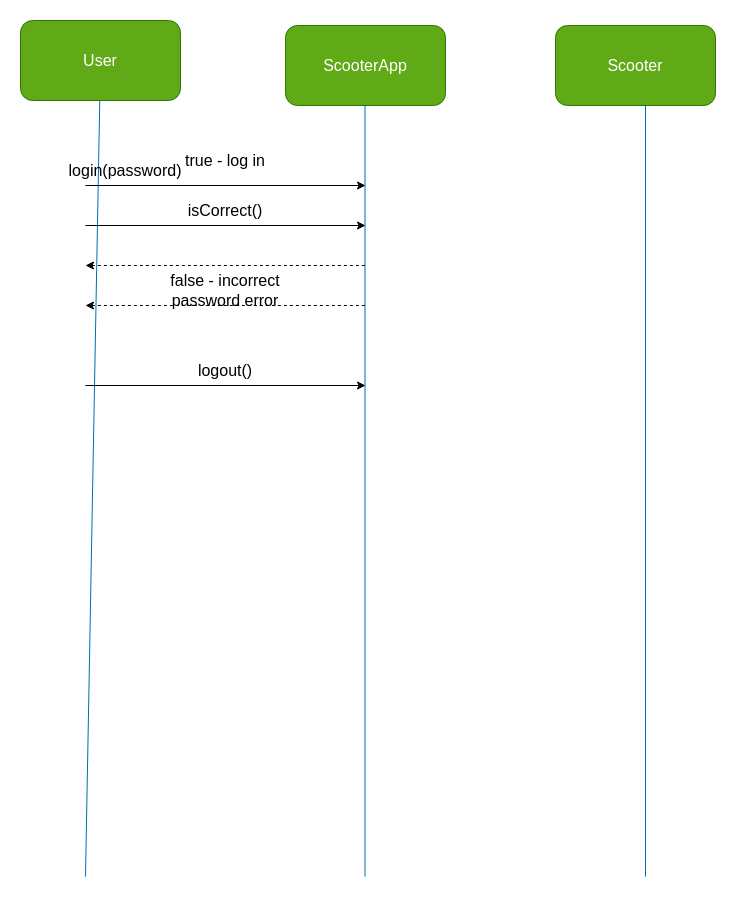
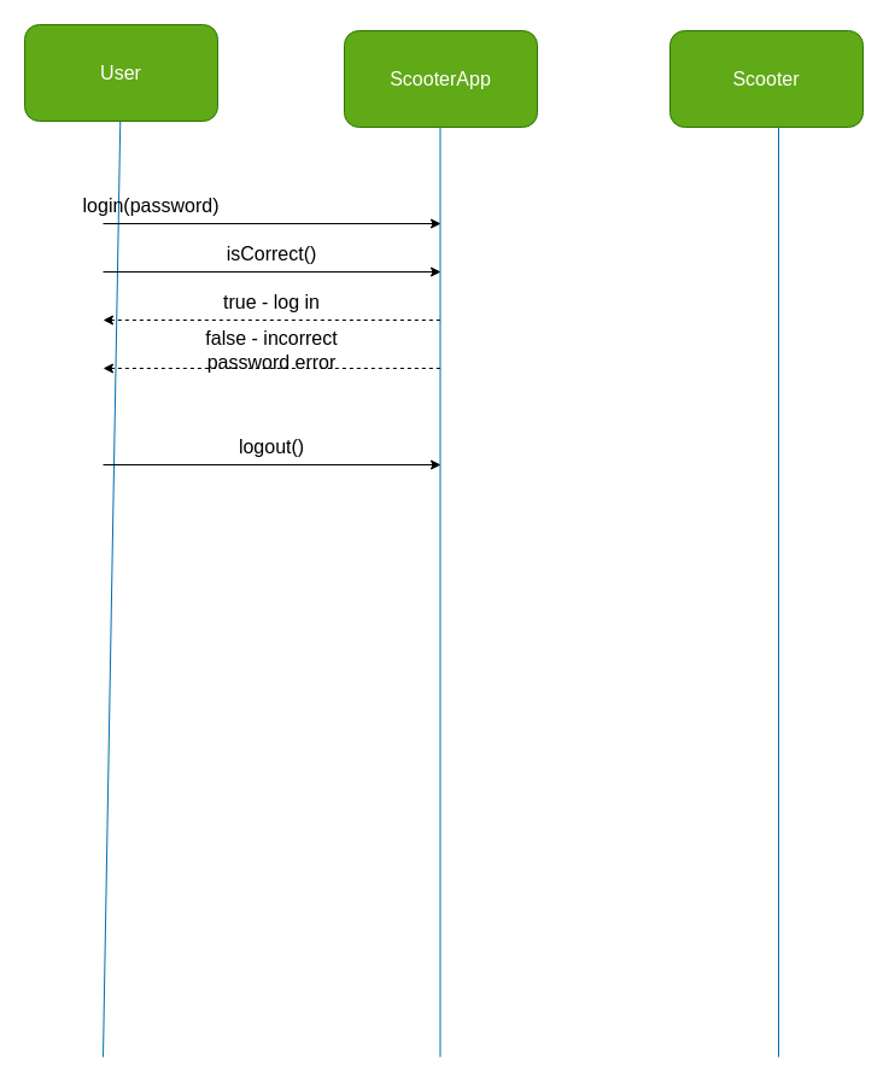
  <mxCell id="0" />
  <mxCell id="1" parent="0" />
  <mxCell id="2" style="html=1;fontSize=16;verticalAlign=middle;strokeColor=#006EAF;endArrow=none;endFill=0;fillColor=#1ba1e2;" edge="1" parent="1" source="3"><mxGeometry relative="1" as="geometry"><mxPoint x="85" y="876.143" as="targetPoint" /></mxGeometry></mxCell>
  <mxCell id="3" value="&lt;p style=&quot;line-height: 120%; font-size: 16px;&quot;&gt;User&lt;/p&gt;" style="rounded=1;whiteSpace=wrap;html=1;fillColor=#60a917;fontColor=#ffffff;strokeColor=#2D7600;" vertex="1" parent="1"><mxGeometry x="20" y="20" width="160" height="80" as="geometry" /></mxCell>
  <mxCell id="4" value="&lt;p style=&quot;line-height: 120%; font-size: 16px;&quot;&gt;ScooterApp&lt;/p&gt;" style="rounded=1;whiteSpace=wrap;html=1;fillColor=#60a917;fontColor=#ffffff;strokeColor=#2D7600;" vertex="1" parent="1"><mxGeometry x="285" y="25" width="160" height="80" as="geometry" /></mxCell>
  <mxCell id="5" value="&lt;p style=&quot;line-height: 120%; font-size: 16px;&quot;&gt;Scooter&lt;/p&gt;" style="rounded=1;whiteSpace=wrap;html=1;fillColor=#60a917;fontColor=#ffffff;strokeColor=#2D7600;" vertex="1" parent="1"><mxGeometry x="555" y="25" width="160" height="80" as="geometry" /></mxCell>
  <mxCell id="6" style="html=1;fontSize=16;verticalAlign=middle;strokeColor=#006EAF;endArrow=none;endFill=0;fillColor=#1ba1e2;" edge="1" parent="1"><mxGeometry relative="1" as="geometry"><mxPoint x="364.5" y="876.143" as="targetPoint" /><mxPoint x="364.5" y="105" as="sourcePoint" /></mxGeometry></mxCell>
  <mxCell id="7" style="html=1;fontSize=16;verticalAlign=middle;strokeColor=#006EAF;endArrow=none;endFill=0;fillColor=#1ba1e2;" edge="1" parent="1"><mxGeometry relative="1" as="geometry"><mxPoint x="645" y="876.143" as="targetPoint" /><mxPoint x="645" y="105" as="sourcePoint" /></mxGeometry></mxCell>
  <mxCell id="8" value="" style="endArrow=classic;html=1;strokeColor=default;fontSize=16;" edge="1" parent="1"><mxGeometry width="50" height="50" relative="1" as="geometry"><mxPoint x="85" y="185" as="sourcePoint" /><mxPoint x="365" y="185" as="targetPoint" /></mxGeometry></mxCell>
  <mxCell id="9" value="login(password)" style="text;html=1;strokeColor=none;fillColor=none;align=center;verticalAlign=middle;whiteSpace=wrap;rounded=0;fontSize=16;" vertex="1" parent="1"><mxGeometry x="95" y="155" width="60" height="30" as="geometry" /></mxCell>
  <mxCell id="10" value="" style="endArrow=classic;html=1;strokeColor=default;fontSize=16;" edge="1" parent="1"><mxGeometry width="50" height="50" relative="1" as="geometry"><mxPoint x="85" y="225" as="sourcePoint" /><mxPoint x="365" y="225" as="targetPoint" /></mxGeometry></mxCell>
  <mxCell id="11" value="isCorrect()" style="text;html=1;strokeColor=none;fillColor=none;align=center;verticalAlign=middle;whiteSpace=wrap;rounded=0;fontSize=16;" vertex="1" parent="1"><mxGeometry x="195" y="195" width="60" height="30" as="geometry" /></mxCell>
  <mxCell id="12" value="" style="endArrow=none;dashed=1;html=1;strokeColor=default;fontSize=16;startArrow=classic;startFill=1;" edge="1" parent="1"><mxGeometry width="50" height="50" relative="1" as="geometry"><mxPoint x="85" y="265" as="sourcePoint" /><mxPoint x="365" y="265" as="targetPoint" /></mxGeometry></mxCell>
  <mxCell id="13" value="" style="endArrow=none;dashed=1;html=1;strokeColor=default;fontSize=16;startArrow=classic;startFill=1;" edge="1" parent="1"><mxGeometry width="50" height="50" relative="1" as="geometry"><mxPoint x="85" y="305" as="sourcePoint" /><mxPoint x="365" y="305" as="targetPoint" /></mxGeometry></mxCell>
- <mxCell id="14" value="true - log in" style="text;html=1;strokeColor=none;fillColor=none;align=center;verticalAlign=middle;whiteSpace=wrap;rounded=0;fontSize=16;" vertex="1" parent="1"><mxGeometry x="180" y="145" width="90" height="30" as="geometry" /></mxCell>
+ <mxCell id="14" value="true - log in" style="text;html=1;strokeColor=none;fillColor=none;align=center;verticalAlign=middle;whiteSpace=wrap;rounded=0;fontSize=16;" vertex="1" parent="1"><mxGeometry x="180" y="235" width="90" height="30" as="geometry" /></mxCell>
  <mxCell id="15" value="false - incorrect password error" style="text;html=1;strokeColor=none;fillColor=none;align=center;verticalAlign=middle;whiteSpace=wrap;rounded=0;fontSize=16;" vertex="1" parent="1"><mxGeometry x="155" y="275" width="140" height="30" as="geometry" /></mxCell>
  <mxCell id="16" value="" style="endArrow=classic;html=1;strokeColor=default;fontSize=16;" edge="1" parent="1"><mxGeometry width="50" height="50" relative="1" as="geometry"><mxPoint x="85" y="385" as="sourcePoint" /><mxPoint x="365" y="385" as="targetPoint" /></mxGeometry></mxCell>
  <mxCell id="17" value="logout()" style="text;html=1;strokeColor=none;fillColor=none;align=center;verticalAlign=middle;whiteSpace=wrap;rounded=0;fontSize=16;" vertex="1" parent="1"><mxGeometry x="195" y="355" width="60" height="30" as="geometry" /></mxCell>
